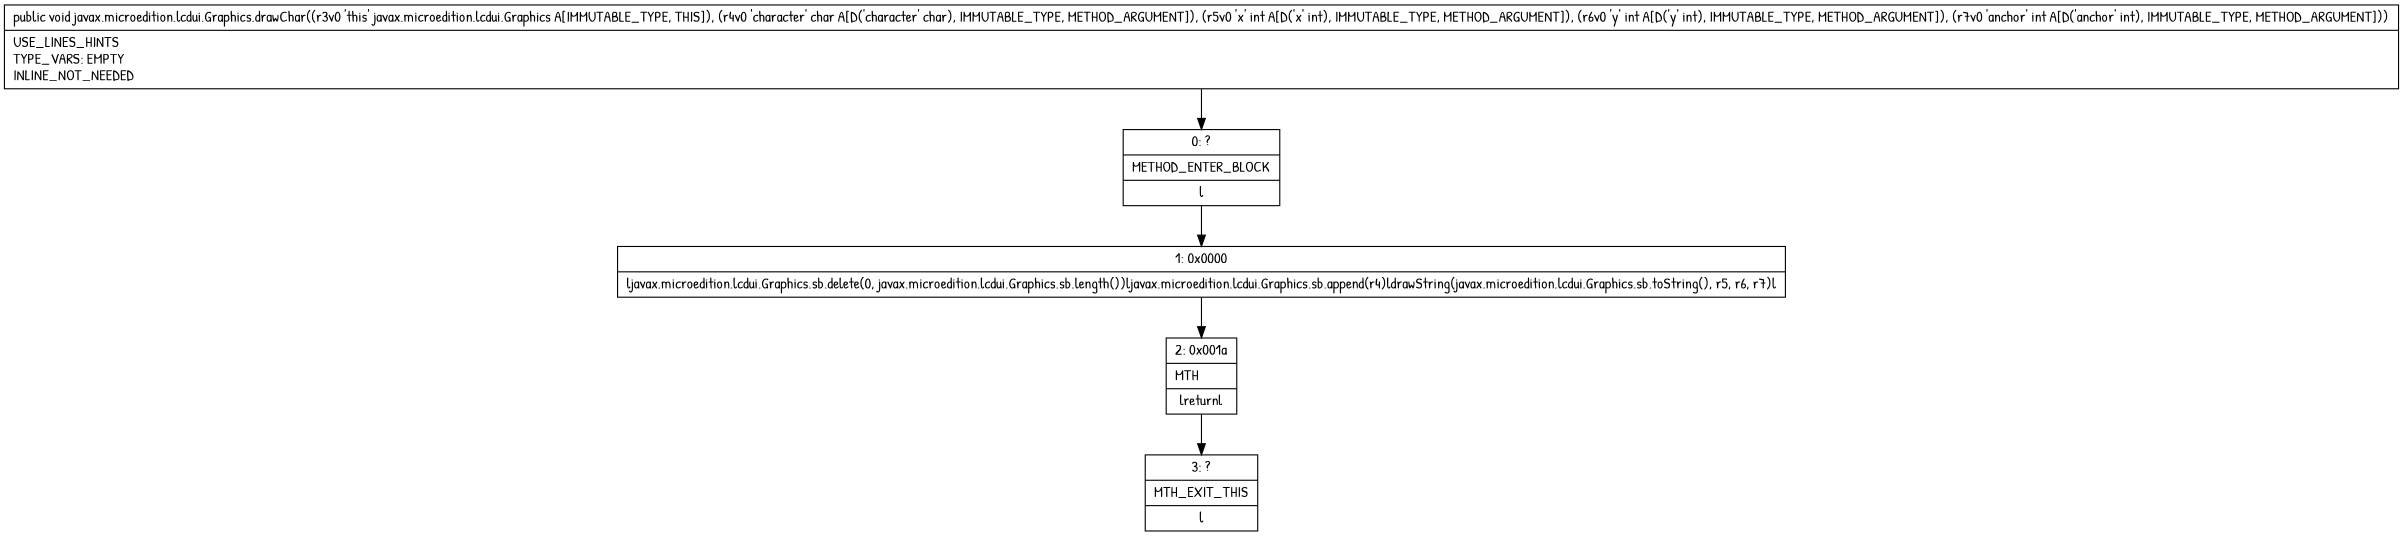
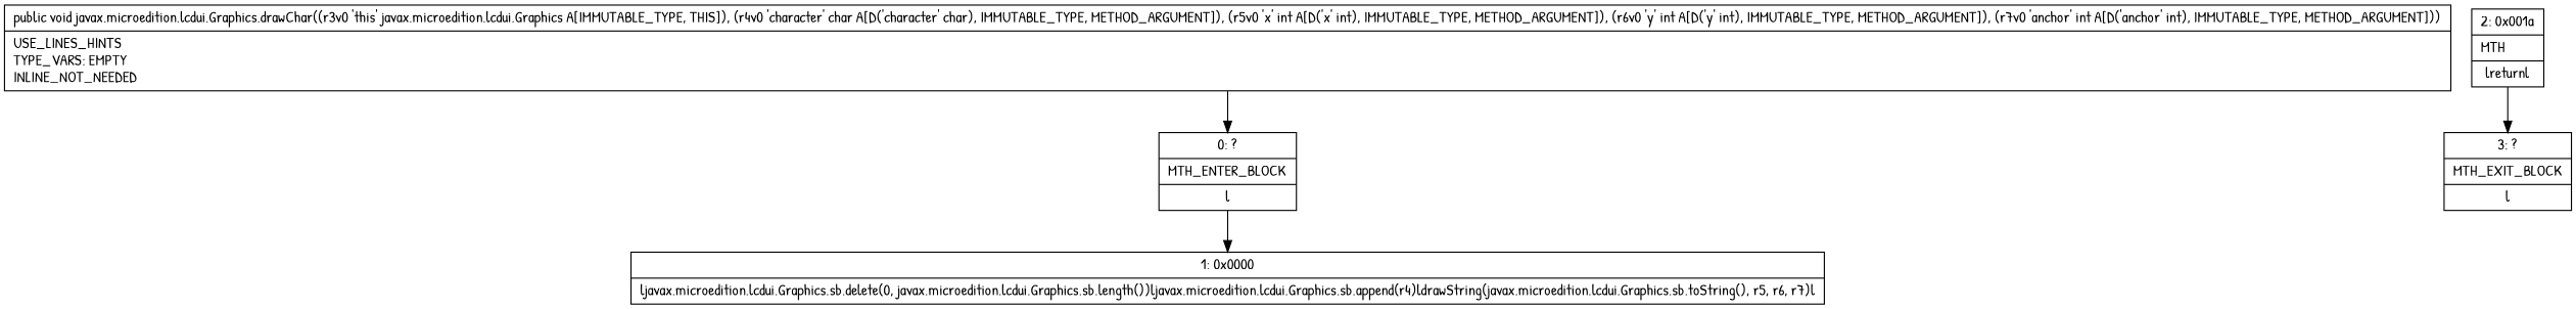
  digraph {
    fontname="Patrick Hand"
    node [fontname="Patrick Hand" shape=record]
    edge [fontname="Patrick Hand"]
-   n1 [label="{0\:\ ?|METHOD_ENTER_BLOCK\l|l}"]
+   n1 [label="{0\:\ ?|MTH_ENTER_BLOCK\l|l}"]
    n2 [label="{1\:\ 0x0000|ljavax.microedition.lcdui.Graphics.sb.delete(0, javax.microedition.lcdui.Graphics.sb.length())ljavax.microedition.lcdui.Graphics.sb.append(r4)ldrawString(javax.microedition.lcdui.Graphics.sb.toString(), r5, r6, r7)l}"]
    n3 [label="{2\:\ 0x001a|MTH\l|lreturnl}"]
-   n4 [label="{3\:\ ?|MTH_EXIT_THIS\l|l}"]
+   n4 [label="{3\:\ ?|MTH_EXIT_BLOCK\l|l}"]
    n5 [label="{public void javax.microedition.lcdui.Graphics.drawChar((r3v0 'this' javax.microedition.lcdui.Graphics A[IMMUTABLE_TYPE, THIS]), (r4v0 'character' char A[D('character' char), IMMUTABLE_TYPE, METHOD_ARGUMENT]), (r5v0 'x' int A[D('x' int), IMMUTABLE_TYPE, METHOD_ARGUMENT]), (r6v0 'y' int A[D('y' int), IMMUTABLE_TYPE, METHOD_ARGUMENT]), (r7v0 'anchor' int A[D('anchor' int), IMMUTABLE_TYPE, METHOD_ARGUMENT]))  | USE_LINES_HINTS\lTYPE_VARS: EMPTY\lINLINE_NOT_NEEDED\l}"]
    n1 -> n2
-   n2 -> n3
    n3 -> n4
    n5 -> n1
  }
